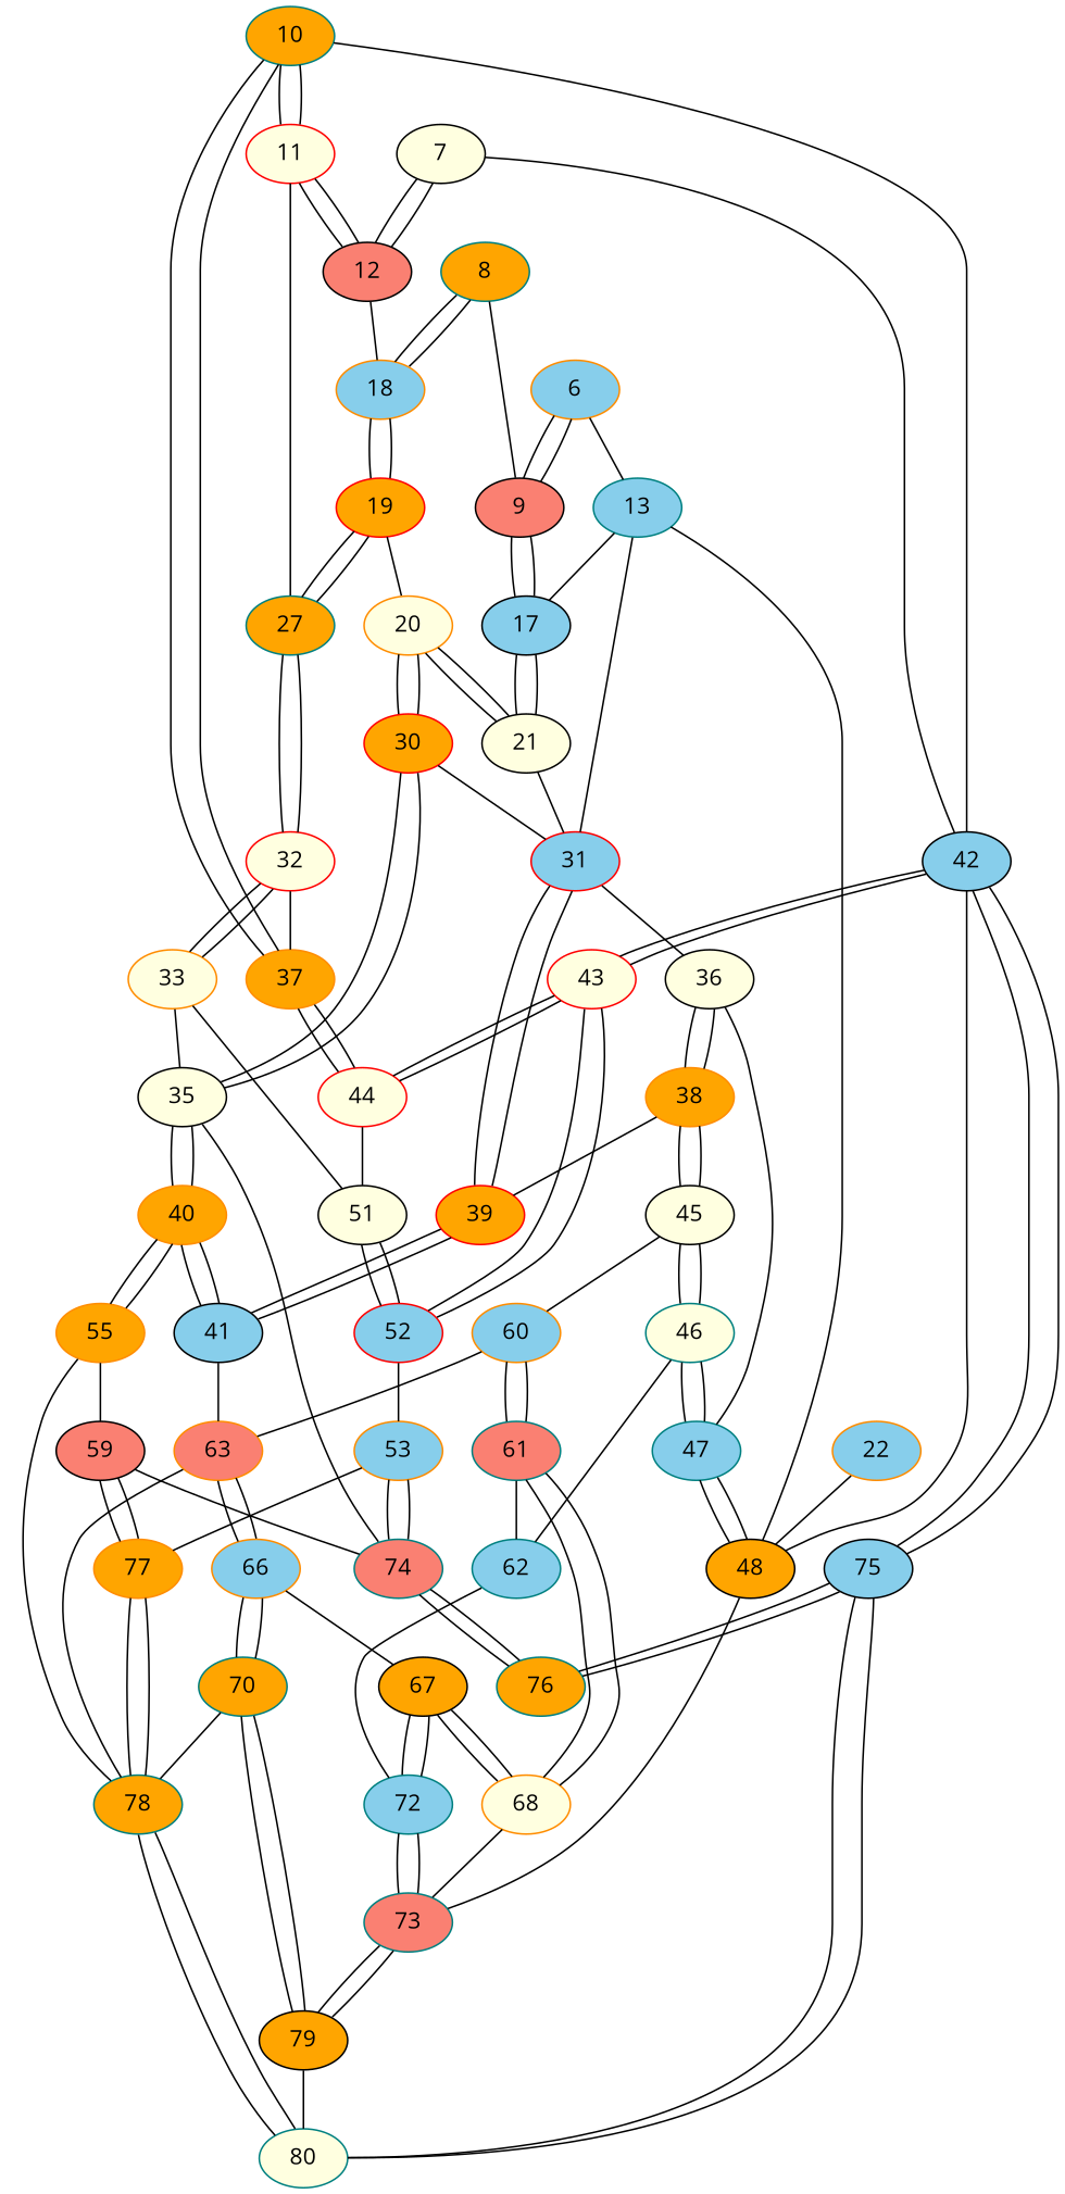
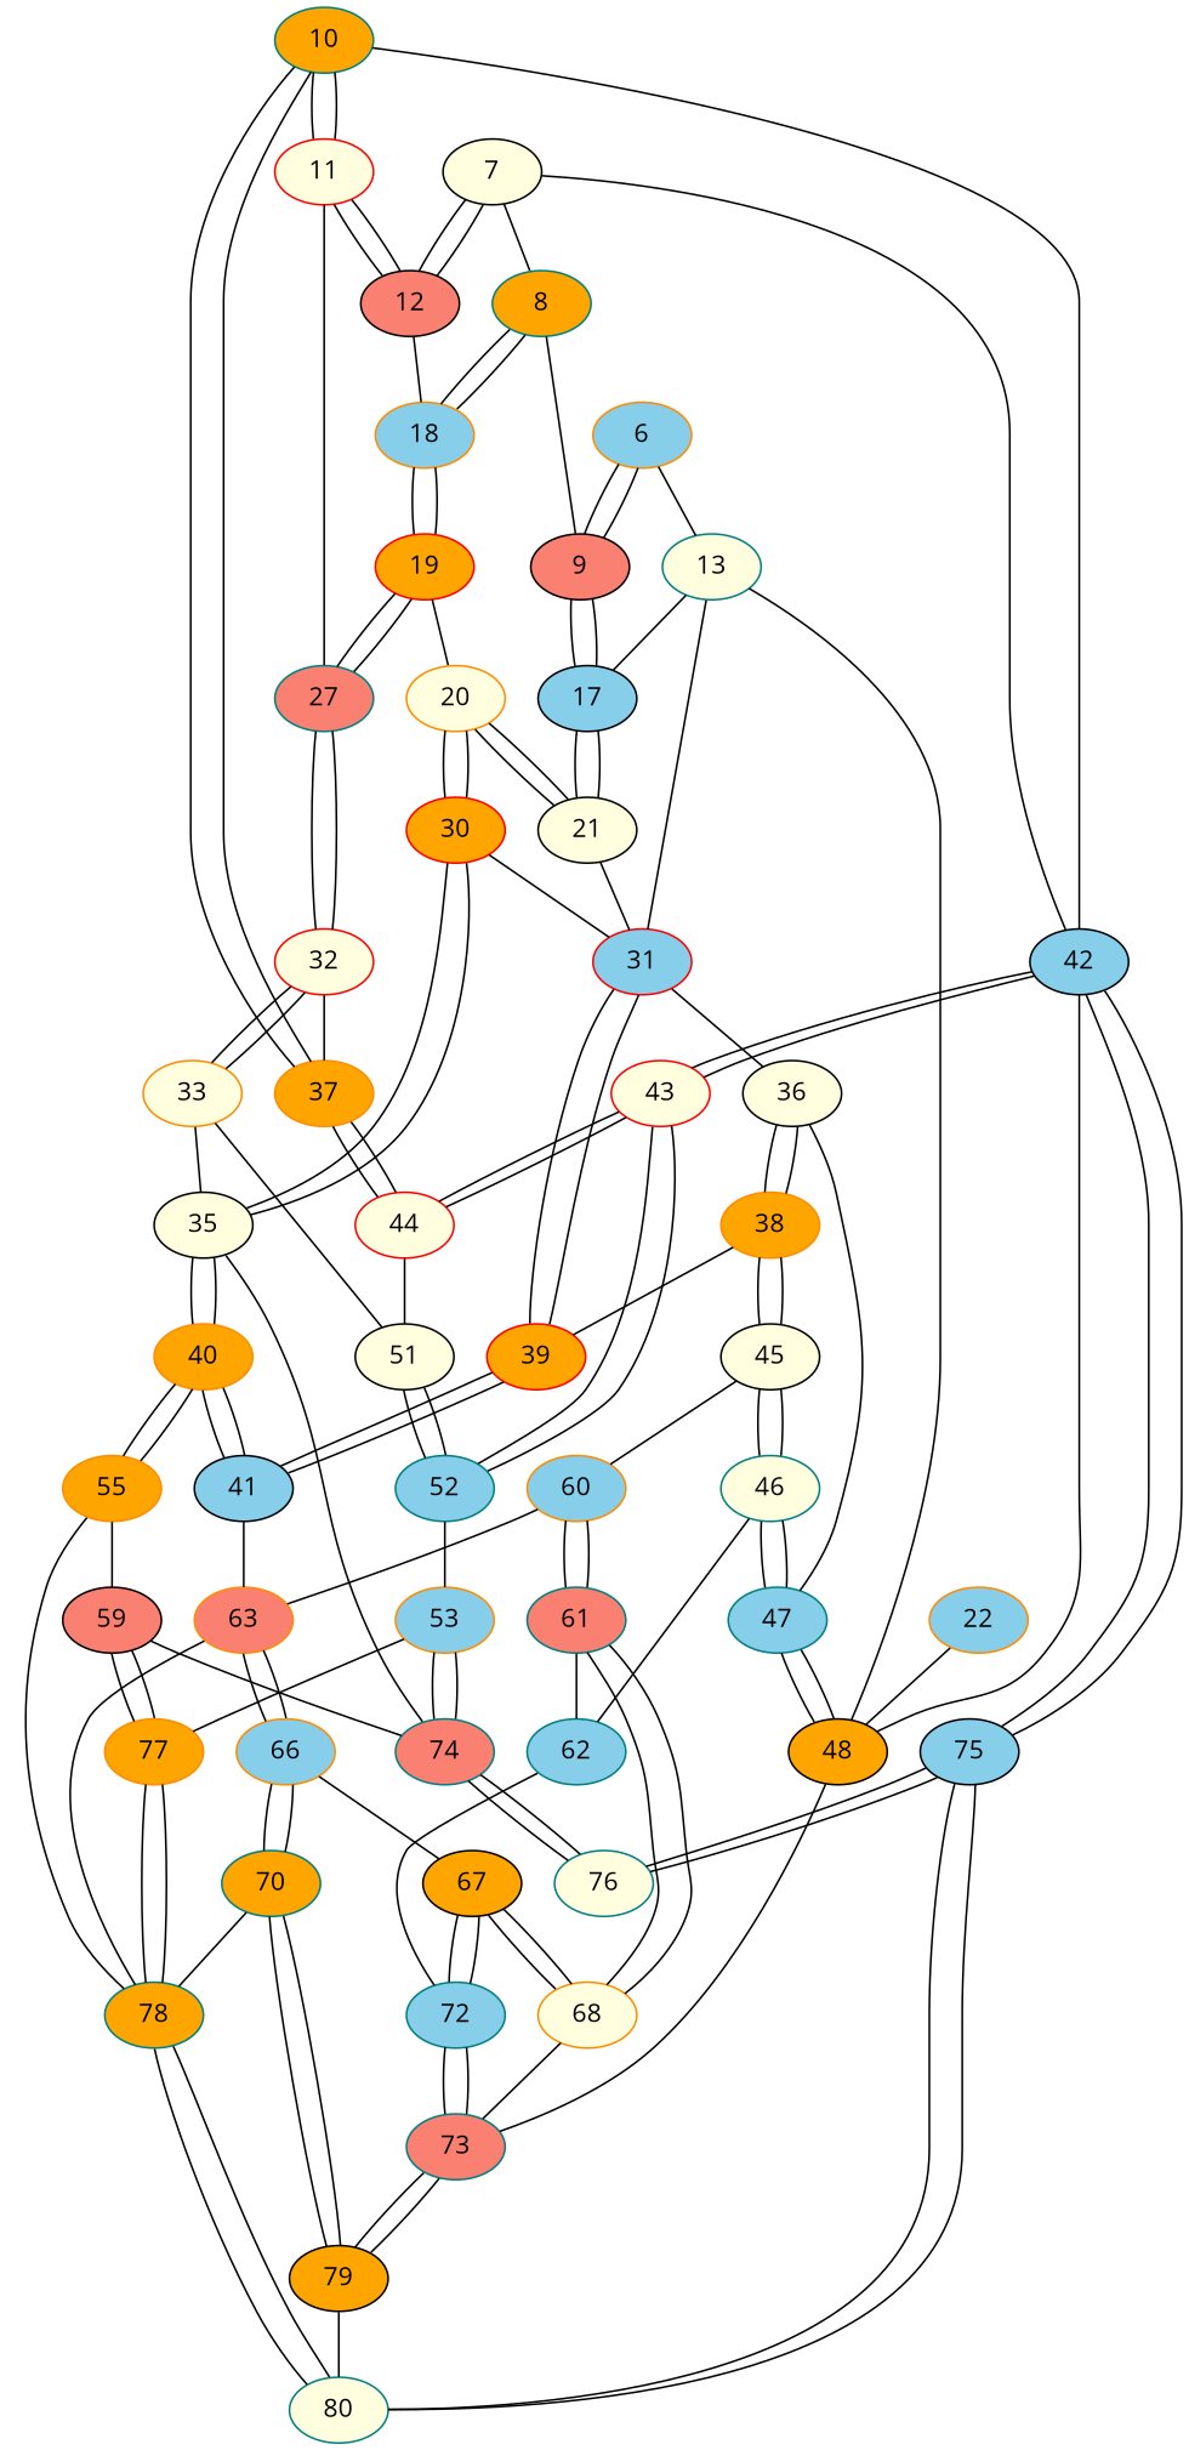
  graph {
    fontname="Open Sans"
    node [color=black fillcolor=lightyellow fontname="Open Sans" style=filled]
    edge [fontname="Open Sans"]
    6 [color=darkorange fillcolor=skyblue]
    9 [fillcolor=salmon]
-   13 [color=teal fillcolor=skyblue super="+5+4"]
+   13 [color=teal super="+5+4"]
    17 [fillcolor=skyblue]
    31 [color=red fillcolor=skyblue super="+29+14+16"]
    48 [fillcolor=orange super="+3"]
    7 [super="+1"]
    8 [color=teal fillcolor=orange]
    12 [fillcolor=salmon]
    42 [fillcolor=skyblue super="+2"]
    18 [color=darkorange fillcolor=skyblue]
    43 [color=red]
    75 [fillcolor=skyblue]
    19 [color=red fillcolor=orange]
    21
    10 [color=teal fillcolor=orange]
    11 [color=red]
    37 [color=darkorange fillcolor=orange]
-   27 [color=teal fillcolor=orange]
+   27 [color=teal fillcolor=salmon]
    44 [color=red]
    32 [color=red]
    36 [super="+24"]
    39 [color=red fillcolor=orange]
    73 [color=teal fillcolor=salmon super="+65+64+71"]
    20 [color=darkorange]
    30 [color=red fillcolor=orange]
    35 [super="+34"]
    22 [color=darkorange fillcolor=skyblue]
    47 [color=teal fillcolor=skyblue super="+25"]
    33 [color=darkorange]
    40 [color=darkorange fillcolor=orange]
    74 [color=teal fillcolor=salmon super="+58+54"]
    38 [color=darkorange fillcolor=orange]
    41 [fillcolor=skyblue]
    51
-   52 [color=red fillcolor=skyblue]
+   52 [color=teal fillcolor=skyblue]
    55 [color=darkorange fillcolor=orange]
-   76 [color=teal fillcolor=orange]
+   76 [color=teal]
    45
    46 [color=teal]
    60 [color=darkorange fillcolor=skyblue super="+50"]
    63 [color=darkorange fillcolor=salmon super="+57"]
    59 [fillcolor=salmon]
    78 [color=teal fillcolor=orange super="+69+56"]
    66 [color=darkorange fillcolor=skyblue]
    80 [color=teal]
    53 [color=darkorange fillcolor=skyblue]
    62 [color=teal fillcolor=skyblue]
    61 [color=teal fillcolor=salmon]
    72 [color=teal fillcolor=skyblue]
    79 [fillcolor=orange]
    77 [color=darkorange fillcolor=orange]
    68 [color=darkorange]
    67 [fillcolor=orange]
    70 [color=teal fillcolor=orange]
    6 -- 9
    6 -- 9
    6 -- 13
    9 -- 17
    9 -- 17
    13 -- 17
    13 -- 31 [weight=2]
    13 -- 48
    17 -- 21
    17 -- 21
    31 -- 36 [weight=2]
    31 -- 39
    31 -- 39
    48 -- 73
+   7 -- 8
    7 -- 12
    7 -- 12
    7 -- 42
    8 -- 9
    8 -- 18
    8 -- 18
    12 -- 18
    42 -- 48 [weight=2]
    42 -- 43
    42 -- 43
    42 -- 75
    42 -- 75
    18 -- 19
    18 -- 19
    43 -- 44
    43 -- 44
    43 -- 52
    43 -- 52
    75 -- 76
    75 -- 76
    75 -- 80
    75 -- 80
    19 -- 27
    19 -- 27
    19 -- 20
    21 -- 31
    10 -- 42
    10 -- 11
    10 -- 11
    10 -- 37
    10 -- 37
    11 -- 12
    11 -- 12
    11 -- 27
    37 -- 44
    37 -- 44
    27 -- 32
    27 -- 32
    44 -- 51
    32 -- 37
    32 -- 33
    32 -- 33
    36 -- 47
    36 -- 38
    36 -- 38
    39 -- 41
    39 -- 41
    73 -- 79
    73 -- 79
    20 -- 21
    20 -- 21
    20 -- 30
    20 -- 30
    30 -- 31
    30 -- 35
    30 -- 35
    35 -- 40
    35 -- 40
    35 -- 74
    22 -- 48
    47 -- 48
    47 -- 48
    33 -- 35
    33 -- 51
    40 -- 41
    40 -- 41
    40 -- 55
    40 -- 55
    74 -- 76
    74 -- 76
    38 -- 39
    38 -- 45
    38 -- 45
    41 -- 63
    51 -- 52
    51 -- 52
    52 -- 53
    55 -- 59
    55 -- 78
    45 -- 46
    45 -- 46
    45 -- 60
    46 -- 47
    46 -- 47
    46 -- 62
    60 -- 63 [weight=2]
    60 -- 61
    60 -- 61
    63 -- 78
    63 -- 66
    63 -- 66
    59 -- 74
    59 -- 77
    59 -- 77
    78 -- 80
    78 -- 80
    66 -- 67
    66 -- 70
    66 -- 70
    53 -- 74 [weight=2]
    53 -- 74
    53 -- 77
    62 -- 72
    61 -- 62
    61 -- 68
    61 -- 68
    72 -- 73 [weight=2]
    72 -- 73
    79 -- 80
    77 -- 78
    77 -- 78
    68 -- 73
    67 -- 72
    67 -- 72
    67 -- 68
    67 -- 68
    70 -- 78
    70 -- 79
    70 -- 79
  }
